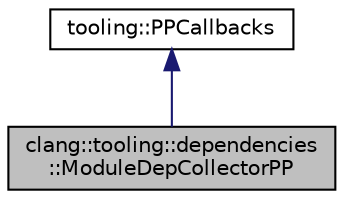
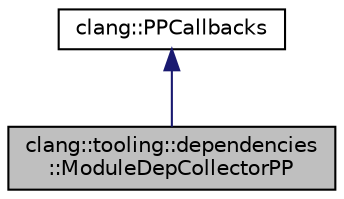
  digraph {
    node [color=black fontname=Helvetica fontsize=10 shape=record]
    n1 [fillcolor=grey75 fontcolor=black height=0.2 label="clang::tooling::dependencies\l::ModuleDepCollectorPP" style=filled width=0.4]
-   n2 [height=0.2 label="tooling::PPCallbacks" width=0.4]
+   n2 [height=0.2 label="clang::PPCallbacks" width=0.4]
    n2 -> n1 [color=midnightblue dir=back fontname=Helvetica fontsize=10 labelfontname=Helvetica labelfontsize=10 style=solid]
  }
